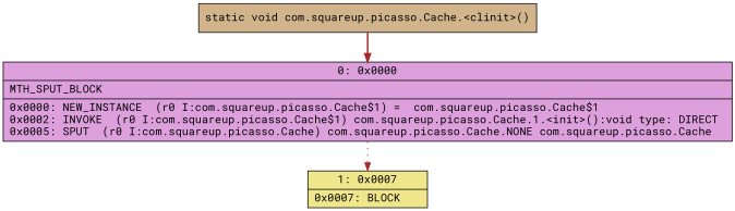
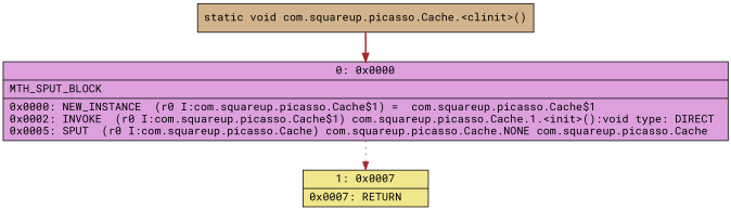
  digraph {
    fontname="Roboto Mono"
    node [fontname="Roboto Mono" shape=record style=filled]
    edge [color=brown fontname="Roboto Mono"]
    n1 [fillcolor=plum label="{0\:\ 0x0000|MTH_SPUT_BLOCK\l|0x0000: NEW_INSTANCE  (r0 I:com.squareup.picasso.Cache$1) =  com.squareup.picasso.Cache$1 \l0x0002: INVOKE  (r0 I:com.squareup.picasso.Cache$1) com.squareup.picasso.Cache.1.\<init\>():void type: DIRECT \l0x0005: SPUT  (r0 I:com.squareup.picasso.Cache) com.squareup.picasso.Cache.NONE com.squareup.picasso.Cache \l}"]
-   n2 [fillcolor=khaki label="{1\:\ 0x0007|0x0007: BLOCK   \l}"]
+   n2 [fillcolor=khaki label="{1\:\ 0x0007|0x0007: RETURN   \l}"]
    n3 [fillcolor=tan label="{static void com.squareup.picasso.Cache.\<clinit\>() }"]
    n1 -> n2 [style=dotted]
    n3 -> n1 [style=bold]
  }
